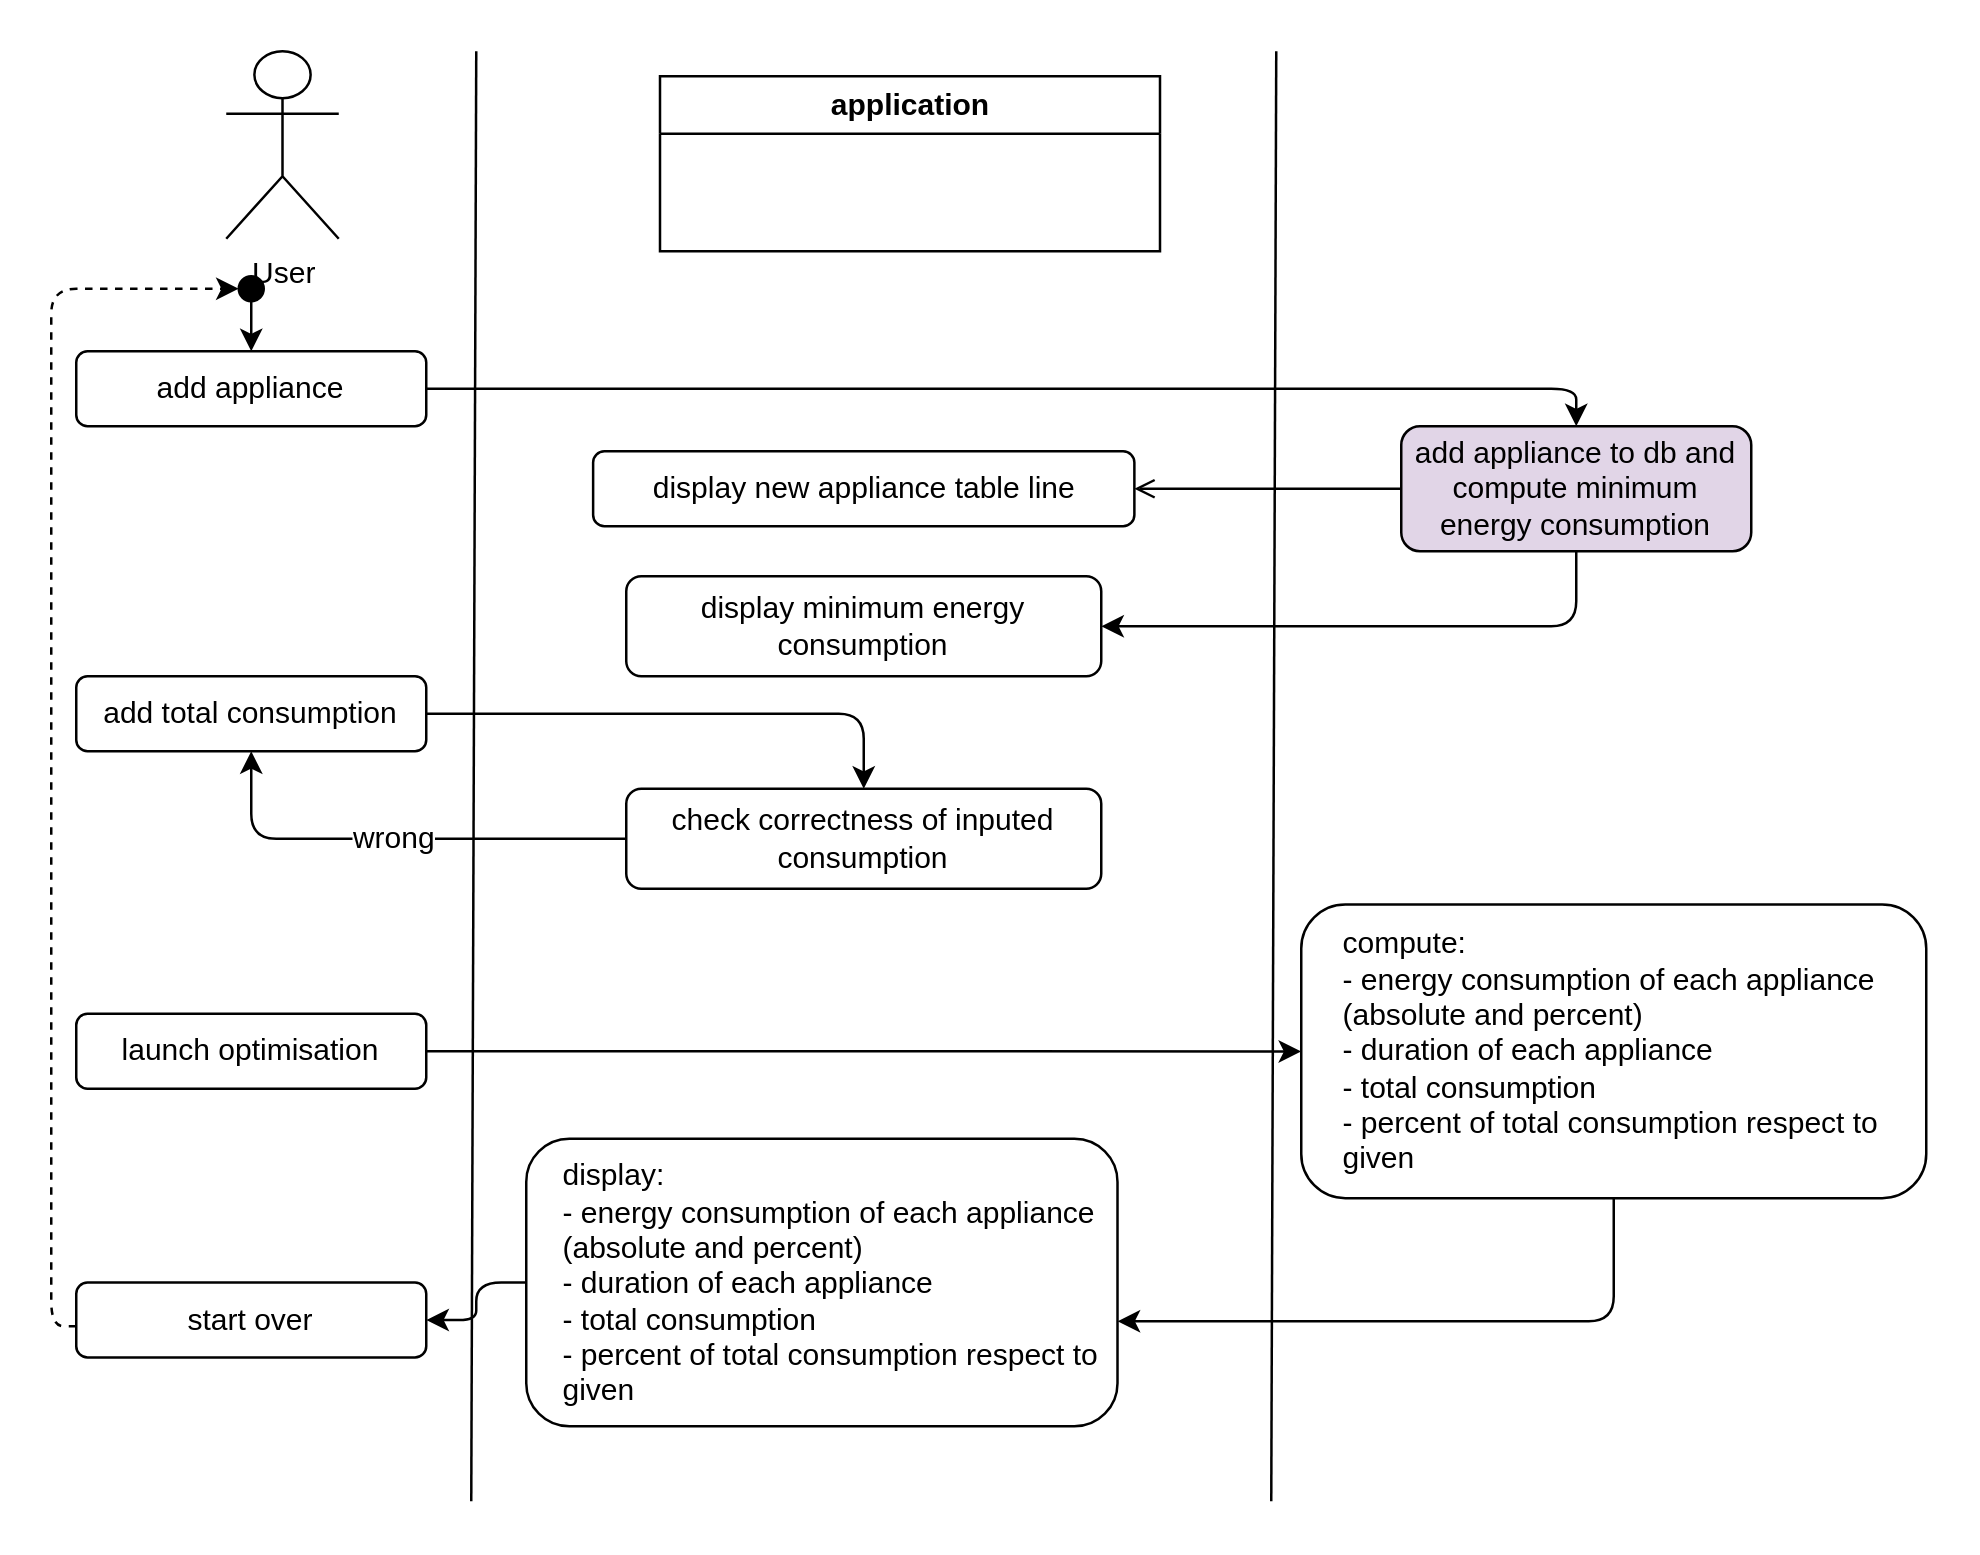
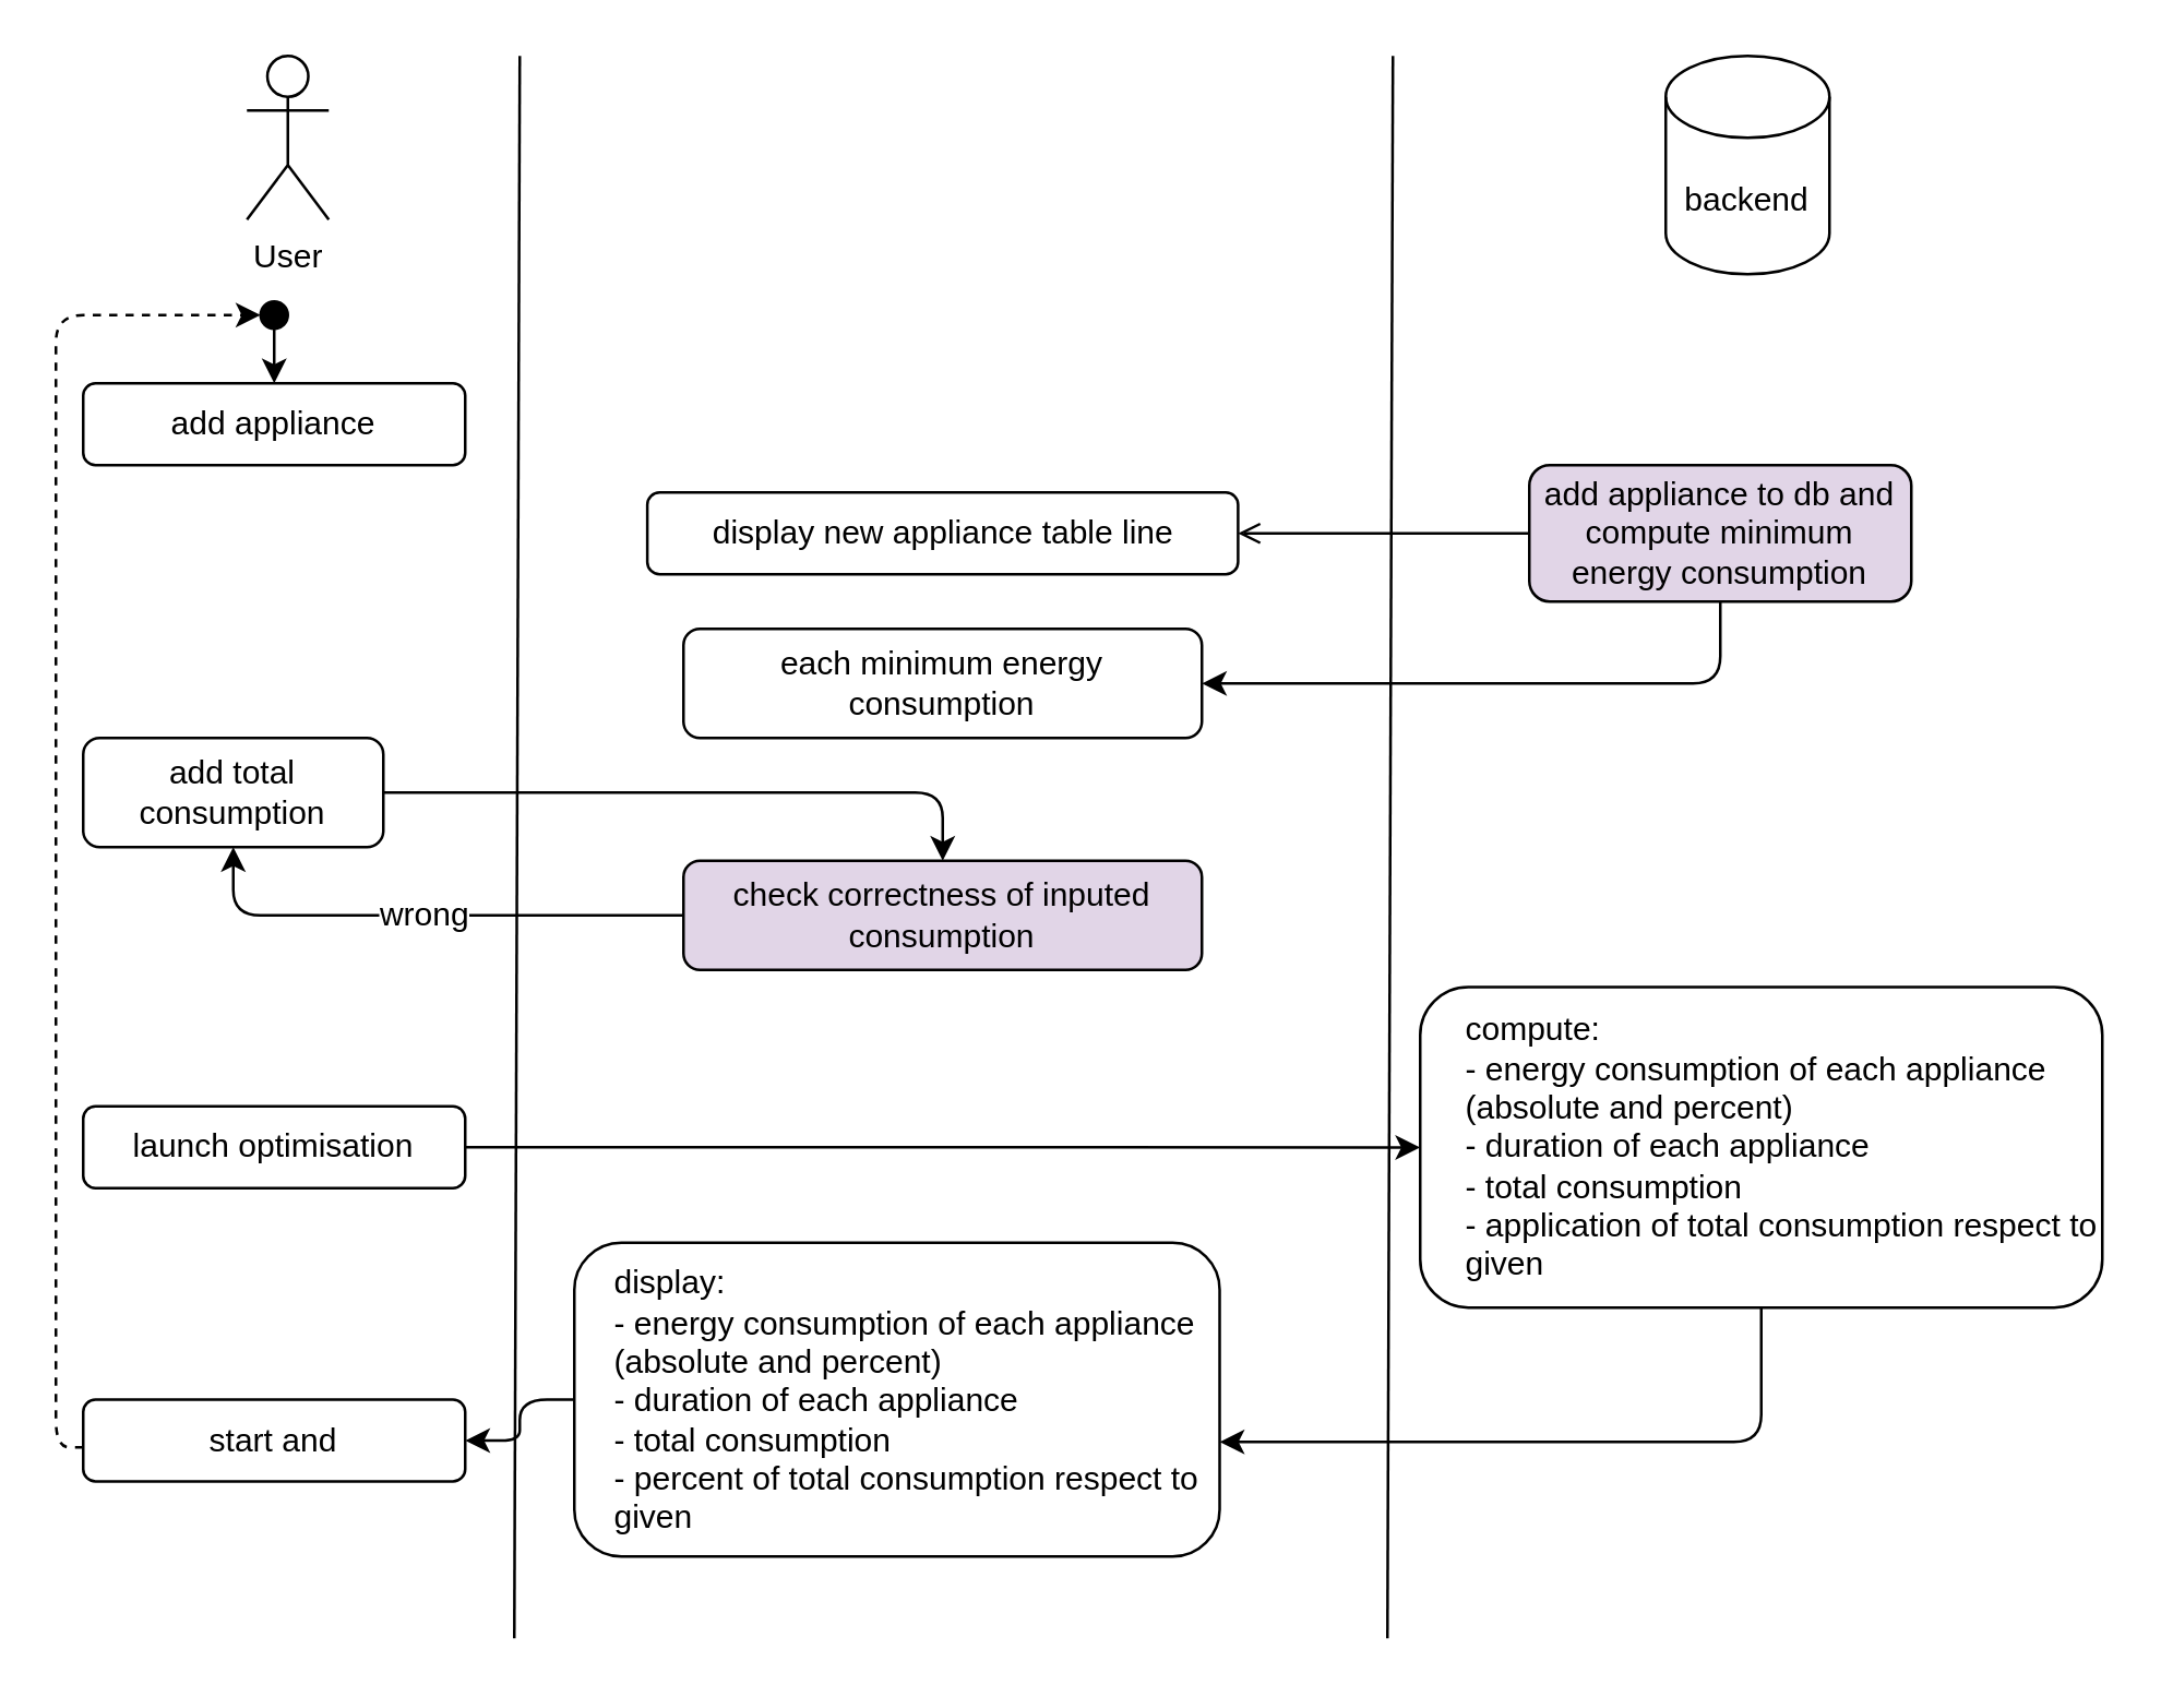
  <mxCell id="0" />
  <mxCell id="1" parent="0" />
- <mxCell id="2" value="User" style="shape=umlActor;html=1;verticalLabelPosition=bottom;verticalAlign=top;align=center;" parent="1" vertex="1"><mxGeometry x="90" y="20" width="45" height="75" as="geometry" /></mxCell>
- <mxCell id="4" value="application" style="swimlane;whiteSpace=wrap;html=1;" parent="1" vertex="1"><mxGeometry x="263.5" y="30" width="200" height="70" as="geometry" /></mxCell>
+ <mxCell id="2" value="User" style="shape=umlActor;html=1;verticalLabelPosition=bottom;verticalAlign=top;align=center;" parent="1" vertex="1"><mxGeometry x="90" y="20" width="30" height="60" as="geometry" /></mxCell>
+ <mxCell id="3" value="backend" style="shape=cylinder3;whiteSpace=wrap;html=1;boundedLbl=1;backgroundOutline=1;size=15;" parent="1" vertex="1"><mxGeometry x="610" y="20" width="60" height="80" as="geometry" /></mxCell>
  <mxCell id="5" value="" style="endArrow=none;html=1;" parent="1" edge="1"><mxGeometry width="50" height="50" relative="1" as="geometry"><mxPoint x="188" y="600" as="sourcePoint" /><mxPoint x="190" y="20" as="targetPoint" /></mxGeometry></mxCell>
  <mxCell id="6" value="" style="endArrow=none;html=1;" parent="1" edge="1"><mxGeometry width="50" height="50" relative="1" as="geometry"><mxPoint x="508" y="600" as="sourcePoint" /><mxPoint x="510" y="20" as="targetPoint" /></mxGeometry></mxCell>
  <mxCell id="7" style="edgeStyle=orthogonalEdgeStyle;html=1;" parent="1" source="8" target="10" edge="1"><mxGeometry relative="1" as="geometry" /></mxCell>
  <mxCell id="8" value="" style="ellipse;whiteSpace=wrap;html=1;aspect=fixed;gradientColor=none;fillColor=#000000;" parent="1" vertex="1"><mxGeometry x="95" y="110" width="10" height="10" as="geometry" /></mxCell>
- <mxCell id="9" style="edgeStyle=orthogonalEdgeStyle;html=1;fontFamily=Helvetica;fontSize=12;fontColor=default;" parent="1" source="10" target="20" edge="1"><mxGeometry relative="1" as="geometry"><Array as="points"><mxPoint x="630" y="155" /></Array></mxGeometry></mxCell>
  <mxCell id="10" value="add appliance" style="rounded=1;whiteSpace=wrap;html=1;" parent="1" vertex="1"><mxGeometry x="30" y="140" width="140" height="30" as="geometry" /></mxCell>
  <mxCell id="11" value="display new appliance table line" style="rounded=1;whiteSpace=wrap;html=1;" parent="1" vertex="1"><mxGeometry x="236.75" y="180" width="216.5" height="30" as="geometry" /></mxCell>
  <mxCell id="12" style="edgeStyle=orthogonalEdgeStyle;html=1;fontFamily=Helvetica;fontSize=12;fontColor=default;" parent="1" source="13" target="15" edge="1"><mxGeometry relative="1" as="geometry" /></mxCell>
- <mxCell id="13" value="add total consumption" style="rounded=1;whiteSpace=wrap;html=1;" parent="1" vertex="1"><mxGeometry x="30" y="270" width="140" height="30" as="geometry" /></mxCell>
+ <mxCell id="13" value="add total consumption" style="rounded=1;whiteSpace=wrap;html=1;" parent="1" vertex="1"><mxGeometry x="30" y="270" width="110" height="40" as="geometry" /></mxCell>
  <mxCell id="14" value="wrong" style="edgeStyle=orthogonalEdgeStyle;html=1;fontFamily=Helvetica;fontSize=12;fontColor=default;" parent="1" source="15" target="13" edge="1"><mxGeometry relative="1" as="geometry" /></mxCell>
- <mxCell id="15" value="check correctness of inputed consumption" style="rounded=1;whiteSpace=wrap;html=1;" parent="1" vertex="1"><mxGeometry x="250" y="315" width="190" height="40" as="geometry" /></mxCell>
+ <mxCell id="15" value="check correctness of inputed consumption" style="rounded=1;whiteSpace=wrap;html=1;fillColor=#e1d5e7;" parent="1" vertex="1"><mxGeometry x="250" y="315" width="190" height="40" as="geometry" /></mxCell>
  <mxCell id="16" style="edgeStyle=orthogonalEdgeStyle;html=1;fontFamily=Helvetica;fontSize=12;fontColor=default;" parent="1" source="17" target="23" edge="1"><mxGeometry relative="1" as="geometry" /></mxCell>
  <mxCell id="17" value="launch optimisation" style="rounded=1;whiteSpace=wrap;html=1;" parent="1" vertex="1"><mxGeometry x="30" y="405" width="140" height="30" as="geometry" /></mxCell>
  <mxCell id="18" value="" style="edgeStyle=orthogonalEdgeStyle;html=1;fontFamily=Helvetica;fontSize=12;fontColor=default;" parent="1" source="20" target="21" edge="1"><mxGeometry relative="1" as="geometry"><Array as="points"><mxPoint x="630" y="250" /></Array></mxGeometry></mxCell>
  <mxCell id="19" style="edgeStyle=orthogonalEdgeStyle;html=1;endArrow=open;" edge="1" parent="1" source="20" target="11"><mxGeometry relative="1" as="geometry"><mxPoint x="410" y="210" as="targetPoint" /></mxGeometry></mxCell>
  <mxCell id="20" value="add appliance to db and compute minimum energy consumption" style="rounded=1;whiteSpace=wrap;html=1;fillColor=#e1d5e7;" parent="1" vertex="1"><mxGeometry x="560" y="170" width="140" height="50" as="geometry" /></mxCell>
- <mxCell id="21" value="display minimum energy consumption" style="rounded=1;whiteSpace=wrap;html=1;" parent="1" vertex="1"><mxGeometry x="250" y="230" width="190" height="40" as="geometry" /></mxCell>
+ <mxCell id="21" value="each minimum energy consumption" style="rounded=1;whiteSpace=wrap;html=1;" parent="1" vertex="1"><mxGeometry x="250" y="230" width="190" height="40" as="geometry" /></mxCell>
  <mxCell id="22" style="edgeStyle=orthogonalEdgeStyle;html=1;fontFamily=Helvetica;fontSize=12;fontColor=default;" parent="1" source="23" target="25" edge="1"><mxGeometry relative="1" as="geometry"><Array as="points"><mxPoint x="645" y="528" /></Array></mxGeometry></mxCell>
- <mxCell id="23" value="compute:&lt;br&gt;- energy consumption of each appliance (absolute and percent)&lt;br&gt;- duration of each appliance&lt;br&gt;- total consumption&lt;br&gt;- percent of total consumption respect to given" style="rounded=1;whiteSpace=wrap;html=1;align=left;spacingLeft=15;" parent="1" vertex="1"><mxGeometry x="520" y="361.25" width="250" height="117.5" as="geometry" /></mxCell>
+ <mxCell id="23" value="compute:&lt;br&gt;- energy consumption of each appliance (absolute and percent)&lt;br&gt;- duration of each appliance&lt;br&gt;- total consumption&lt;br&gt;- application of total consumption respect to given" style="rounded=1;whiteSpace=wrap;html=1;align=left;spacingLeft=15;" parent="1" vertex="1"><mxGeometry x="520" y="361.25" width="250" height="117.5" as="geometry" /></mxCell>
  <mxCell id="24" style="edgeStyle=orthogonalEdgeStyle;html=1;fontFamily=Helvetica;fontSize=12;fontColor=default;" parent="1" source="25" target="27" edge="1"><mxGeometry relative="1" as="geometry" /></mxCell>
  <mxCell id="25" value="display:&lt;br&gt;&lt;span style=&quot;&quot;&gt;- energy consumption of each appliance (absolute and percent)&lt;/span&gt;&lt;br style=&quot;border-color: var(--border-color);&quot;&gt;&lt;span style=&quot;&quot;&gt;- duration of each appliance&lt;/span&gt;&lt;br style=&quot;border-color: var(--border-color);&quot;&gt;&lt;span style=&quot;&quot;&gt;- total consumption&lt;/span&gt;&lt;br style=&quot;border-color: var(--border-color);&quot;&gt;&lt;span style=&quot;&quot;&gt;- percent of total consumption respect to given&lt;/span&gt;" style="rounded=1;whiteSpace=wrap;html=1;align=left;spacingLeft=13;" parent="1" vertex="1"><mxGeometry x="210" y="455" width="236.5" height="115" as="geometry" /></mxCell>
  <mxCell id="26" style="edgeStyle=orthogonalEdgeStyle;html=1;entryX=0;entryY=0.5;entryDx=0;entryDy=0;fontFamily=Helvetica;fontSize=12;fontColor=default;dashed=1;" parent="1" source="27" target="8" edge="1"><mxGeometry relative="1" as="geometry"><Array as="points"><mxPoint x="20" y="530" /><mxPoint x="20" y="115" /></Array></mxGeometry></mxCell>
- <mxCell id="27" value="start over" style="rounded=1;whiteSpace=wrap;html=1;" parent="1" vertex="1"><mxGeometry x="30" y="512.5" width="140" height="30" as="geometry" /></mxCell>
+ <mxCell id="27" value="start and" style="rounded=1;whiteSpace=wrap;html=1;" parent="1" vertex="1"><mxGeometry x="30" y="512.5" width="140" height="30" as="geometry" /></mxCell>
